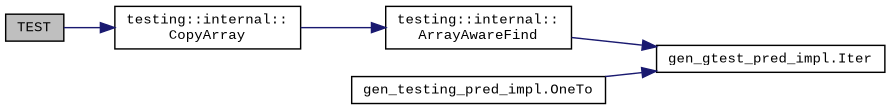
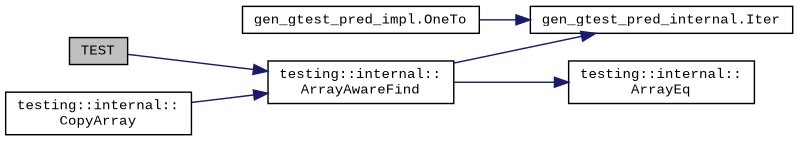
  digraph {
    fontname="Liberation Mono"
    rankdir=LR
    node [color=black fillcolor=white fontname="Liberation Mono" fontsize=10 shape=record style=filled]
    edge [color=midnightblue fontname="Liberation Mono" fontsize=10 labelfontname=Helvetica labelfontsize=10 style=solid]
    n1 [fillcolor=grey75 fontcolor=black height=0.2 label=TEST width=0.4]
    n2 [height=0.2 label="testing::internal::\lArrayAwareFind" width=0.4]
-   n3 [height=0.2 label="gen_gtest_pred_impl.Iter" width=0.4]
+   n3 [height=0.2 label="gen_gtest_pred_internal.Iter" width=0.4]
+   n4 [height=0.2 label="testing::internal::\lArrayEq" width=0.4]
    n5 [height=0.2 label="testing::internal::\lCopyArray" width=0.4]
-   n6 [height=0.2 label="gen_testing_pred_impl.OneTo" width=0.4]
-   n1 -> n5
+   n6 [height=0.2 label="gen_gtest_pred_impl.OneTo" width=0.4]
+   n1 -> n2
    n2 -> n3
+   n2 -> n4
    n5 -> n2
    n6 -> n3
  }
